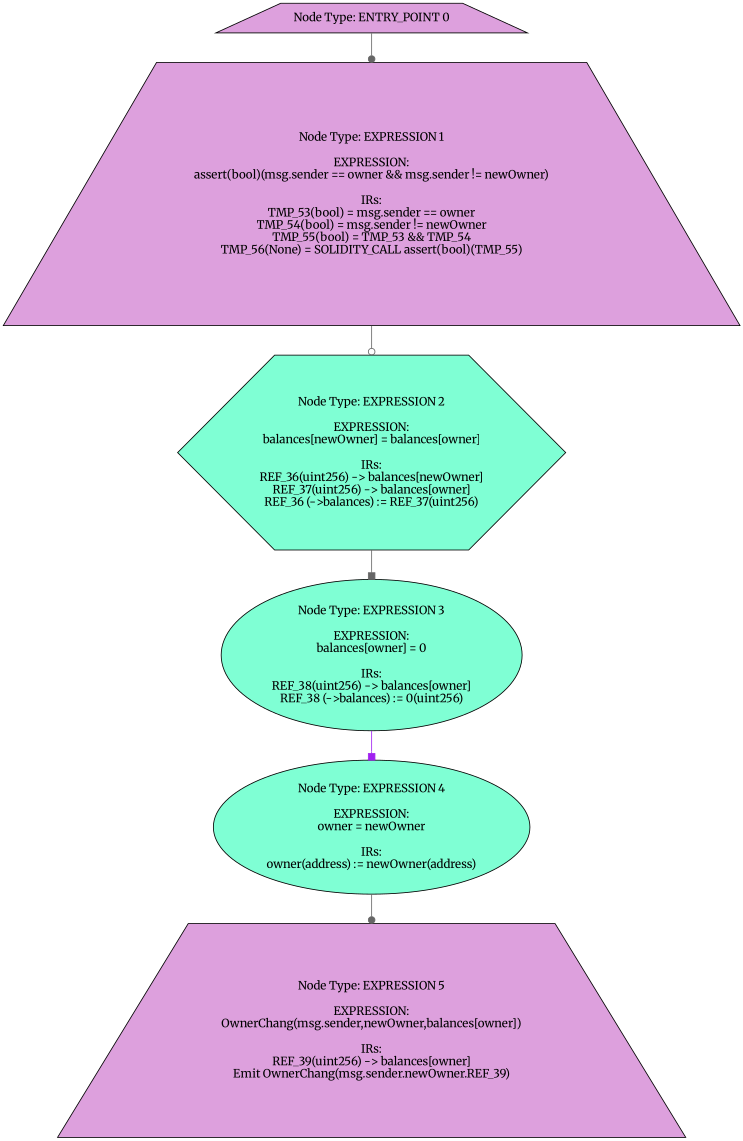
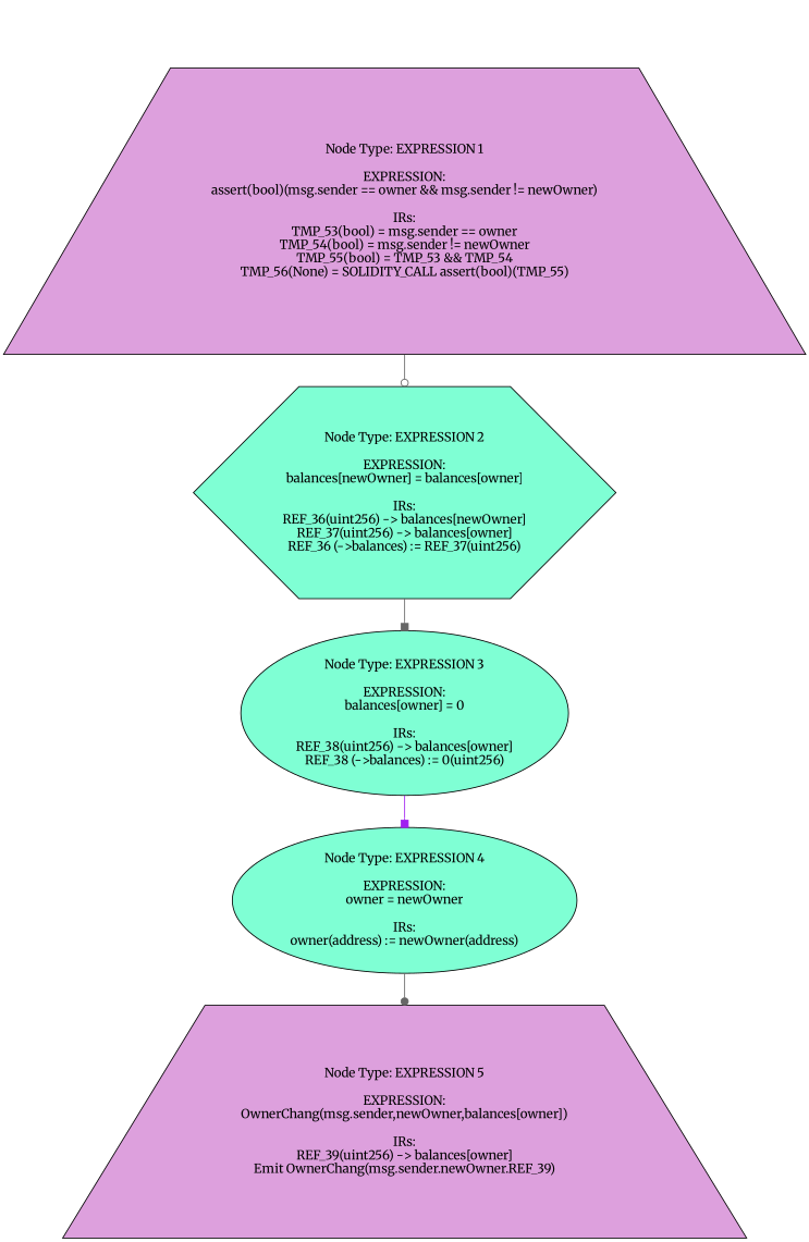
  digraph {
    fontname=Merriweather
    node [style=filled fillcolor=plum shape=trapezium fontname=Merriweather]
    edge [color=gray40 arrowhead=dot fontname=Merriweather]
-   n1 [label="Node Type: ENTRY_POINT 0\n"]
    n2 [label="Node Type: EXPRESSION 1\n\nEXPRESSION:\nassert(bool)(msg.sender == owner && msg.sender != newOwner)\n\nIRs:\nTMP_53(bool) = msg.sender == owner\nTMP_54(bool) = msg.sender != newOwner\nTMP_55(bool) = TMP_53 && TMP_54\nTMP_56(None) = SOLIDITY_CALL assert(bool)(TMP_55)"]
    n3 [label="Node Type: EXPRESSION 2\n\nEXPRESSION:\nbalances[newOwner] = balances[owner]\n\nIRs:\nREF_36(uint256) -> balances[newOwner]\nREF_37(uint256) -> balances[owner]\nREF_36 (->balances) := REF_37(uint256)" fillcolor=aquamarine shape=hexagon]
    n4 [label="Node Type: EXPRESSION 3\n\nEXPRESSION:\nbalances[owner] = 0\n\nIRs:\nREF_38(uint256) -> balances[owner]\nREF_38 (->balances) := 0(uint256)" fillcolor=aquamarine shape=ellipse]
    n5 [label="Node Type: EXPRESSION 4\n\nEXPRESSION:\nowner = newOwner\n\nIRs:\nowner(address) := newOwner(address)" fillcolor=aquamarine shape=ellipse]
    n6 [label="Node Type: EXPRESSION 5\n\nEXPRESSION:\nOwnerChang(msg.sender,newOwner,balances[owner])\n\nIRs:\nREF_39(uint256) -> balances[owner]\nEmit OwnerChang(msg.sender.newOwner.REF_39)"]
-   n1 -> n2
    n2 -> n3 [arrowhead=odot]
    n3 -> n4 [arrowhead=box]
    n4 -> n5 [color=purple arrowhead=box]
    n5 -> n6
  }
